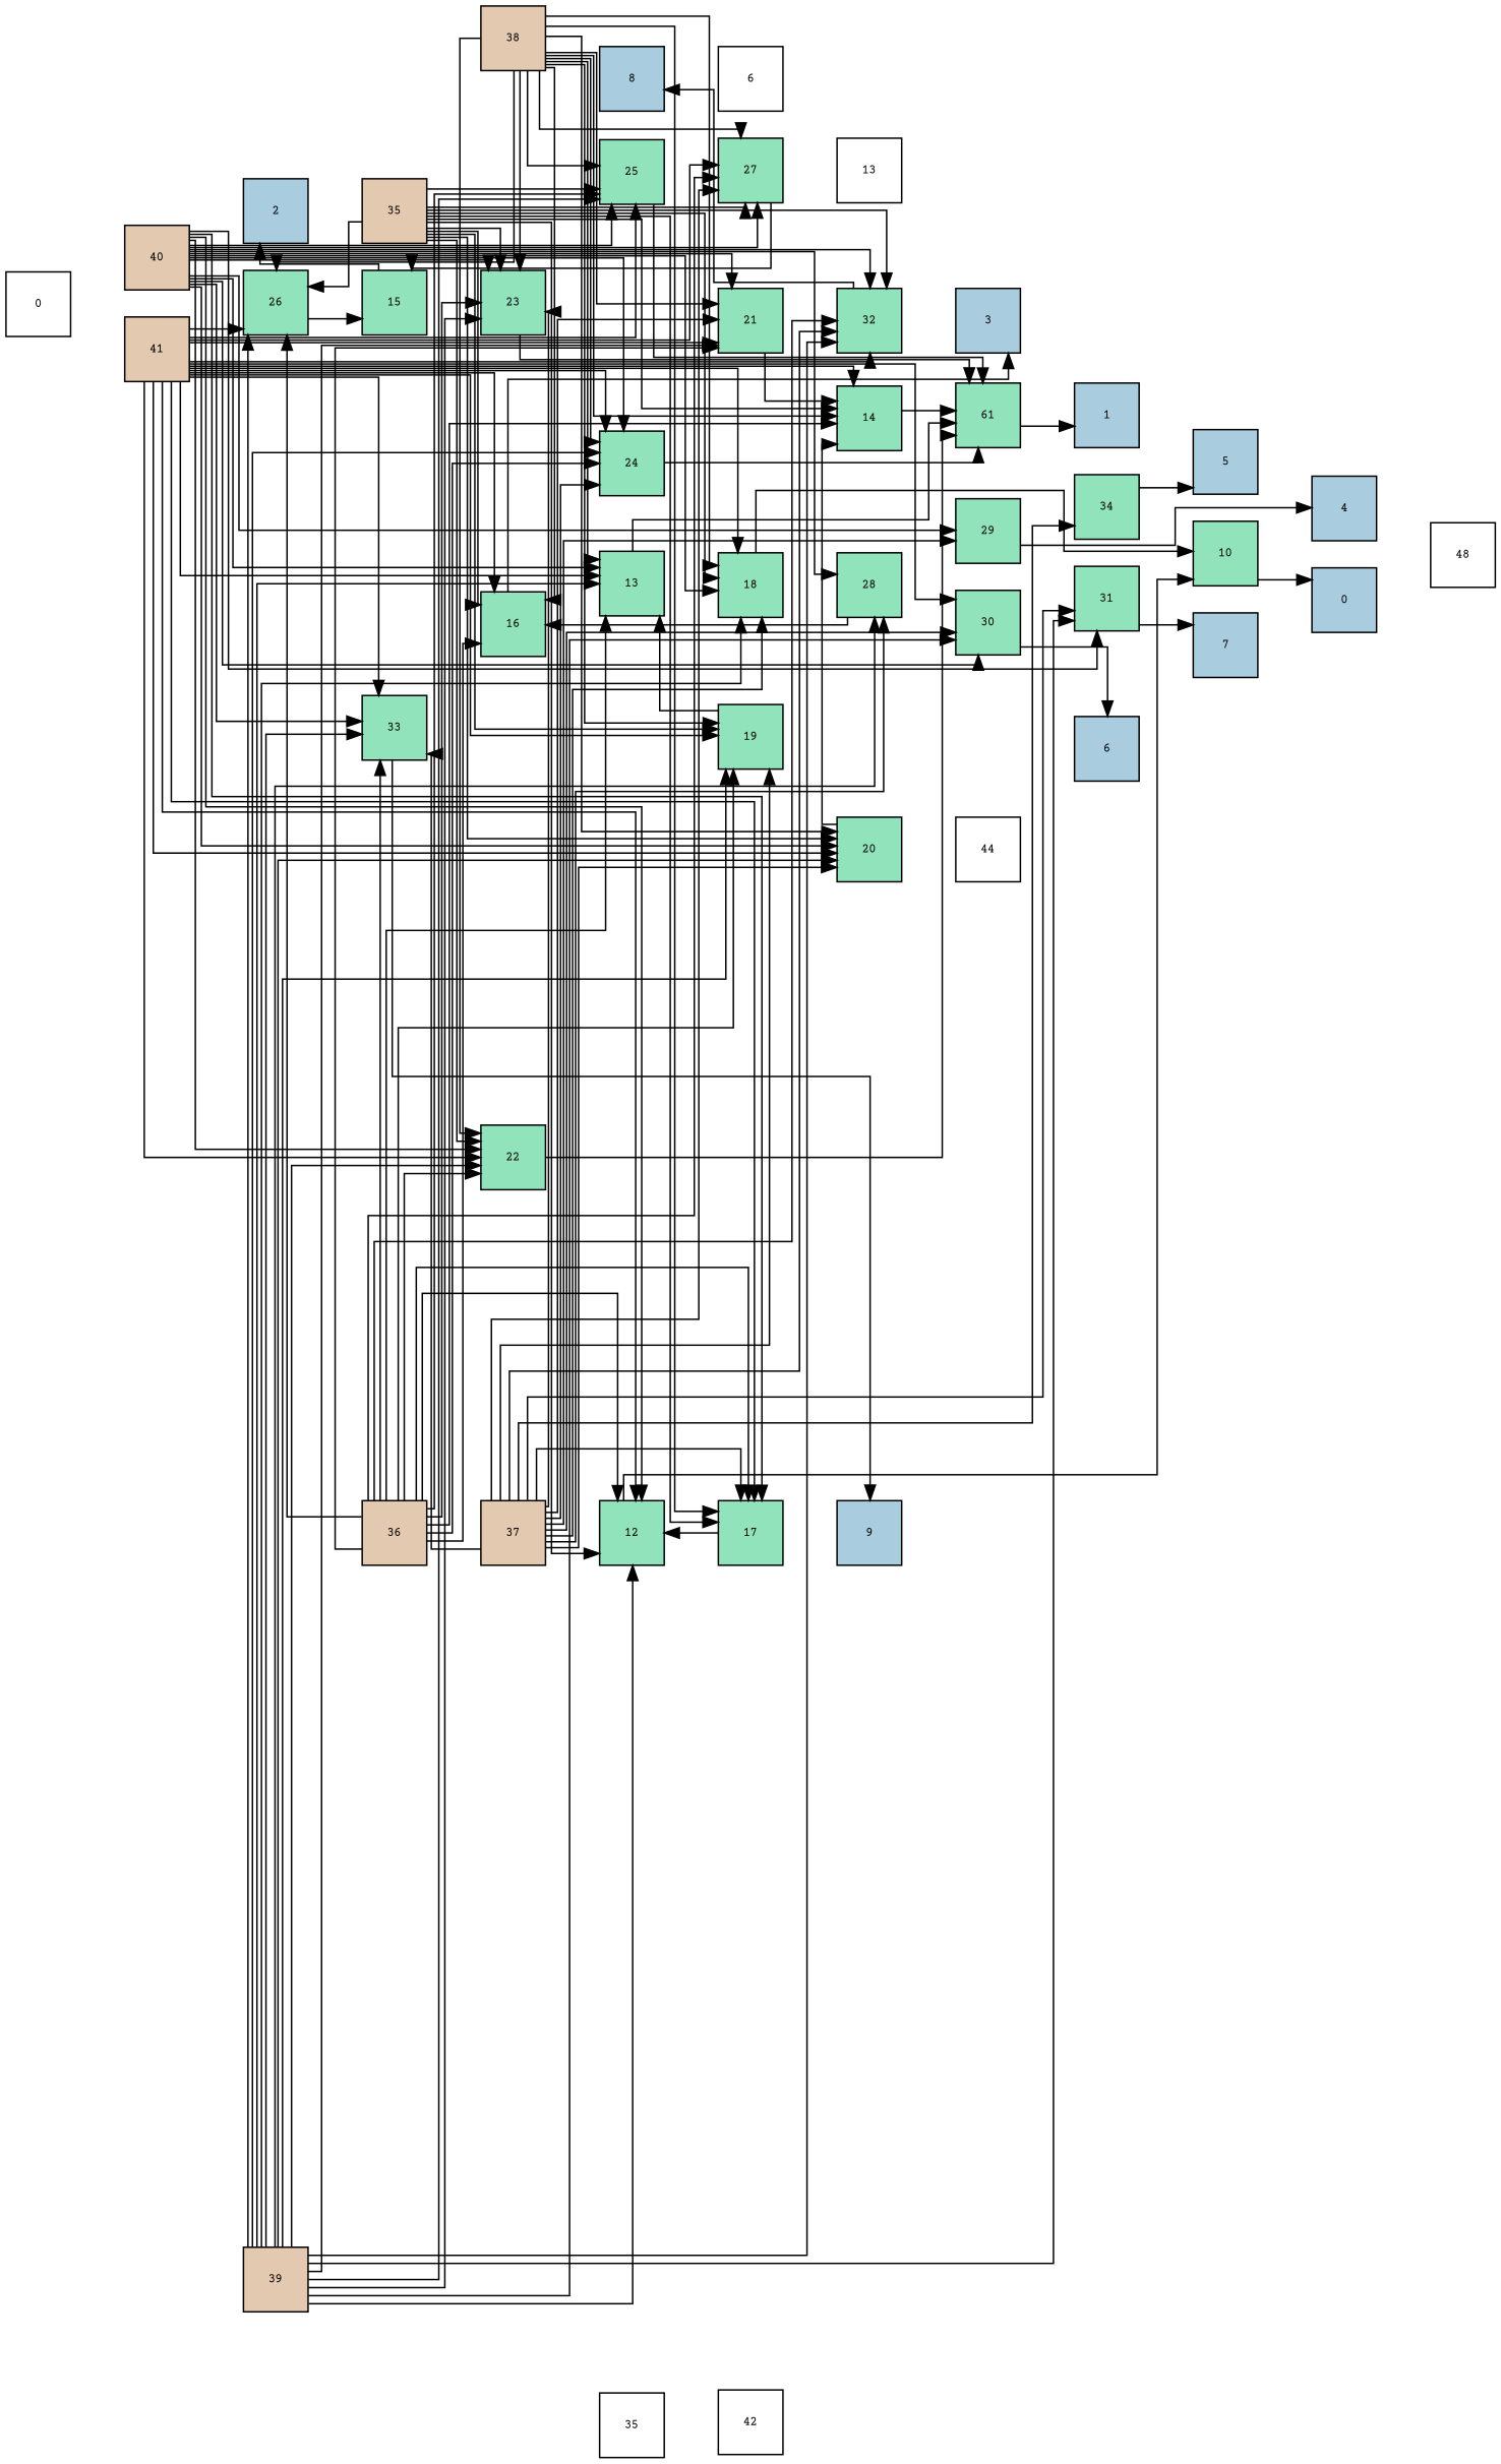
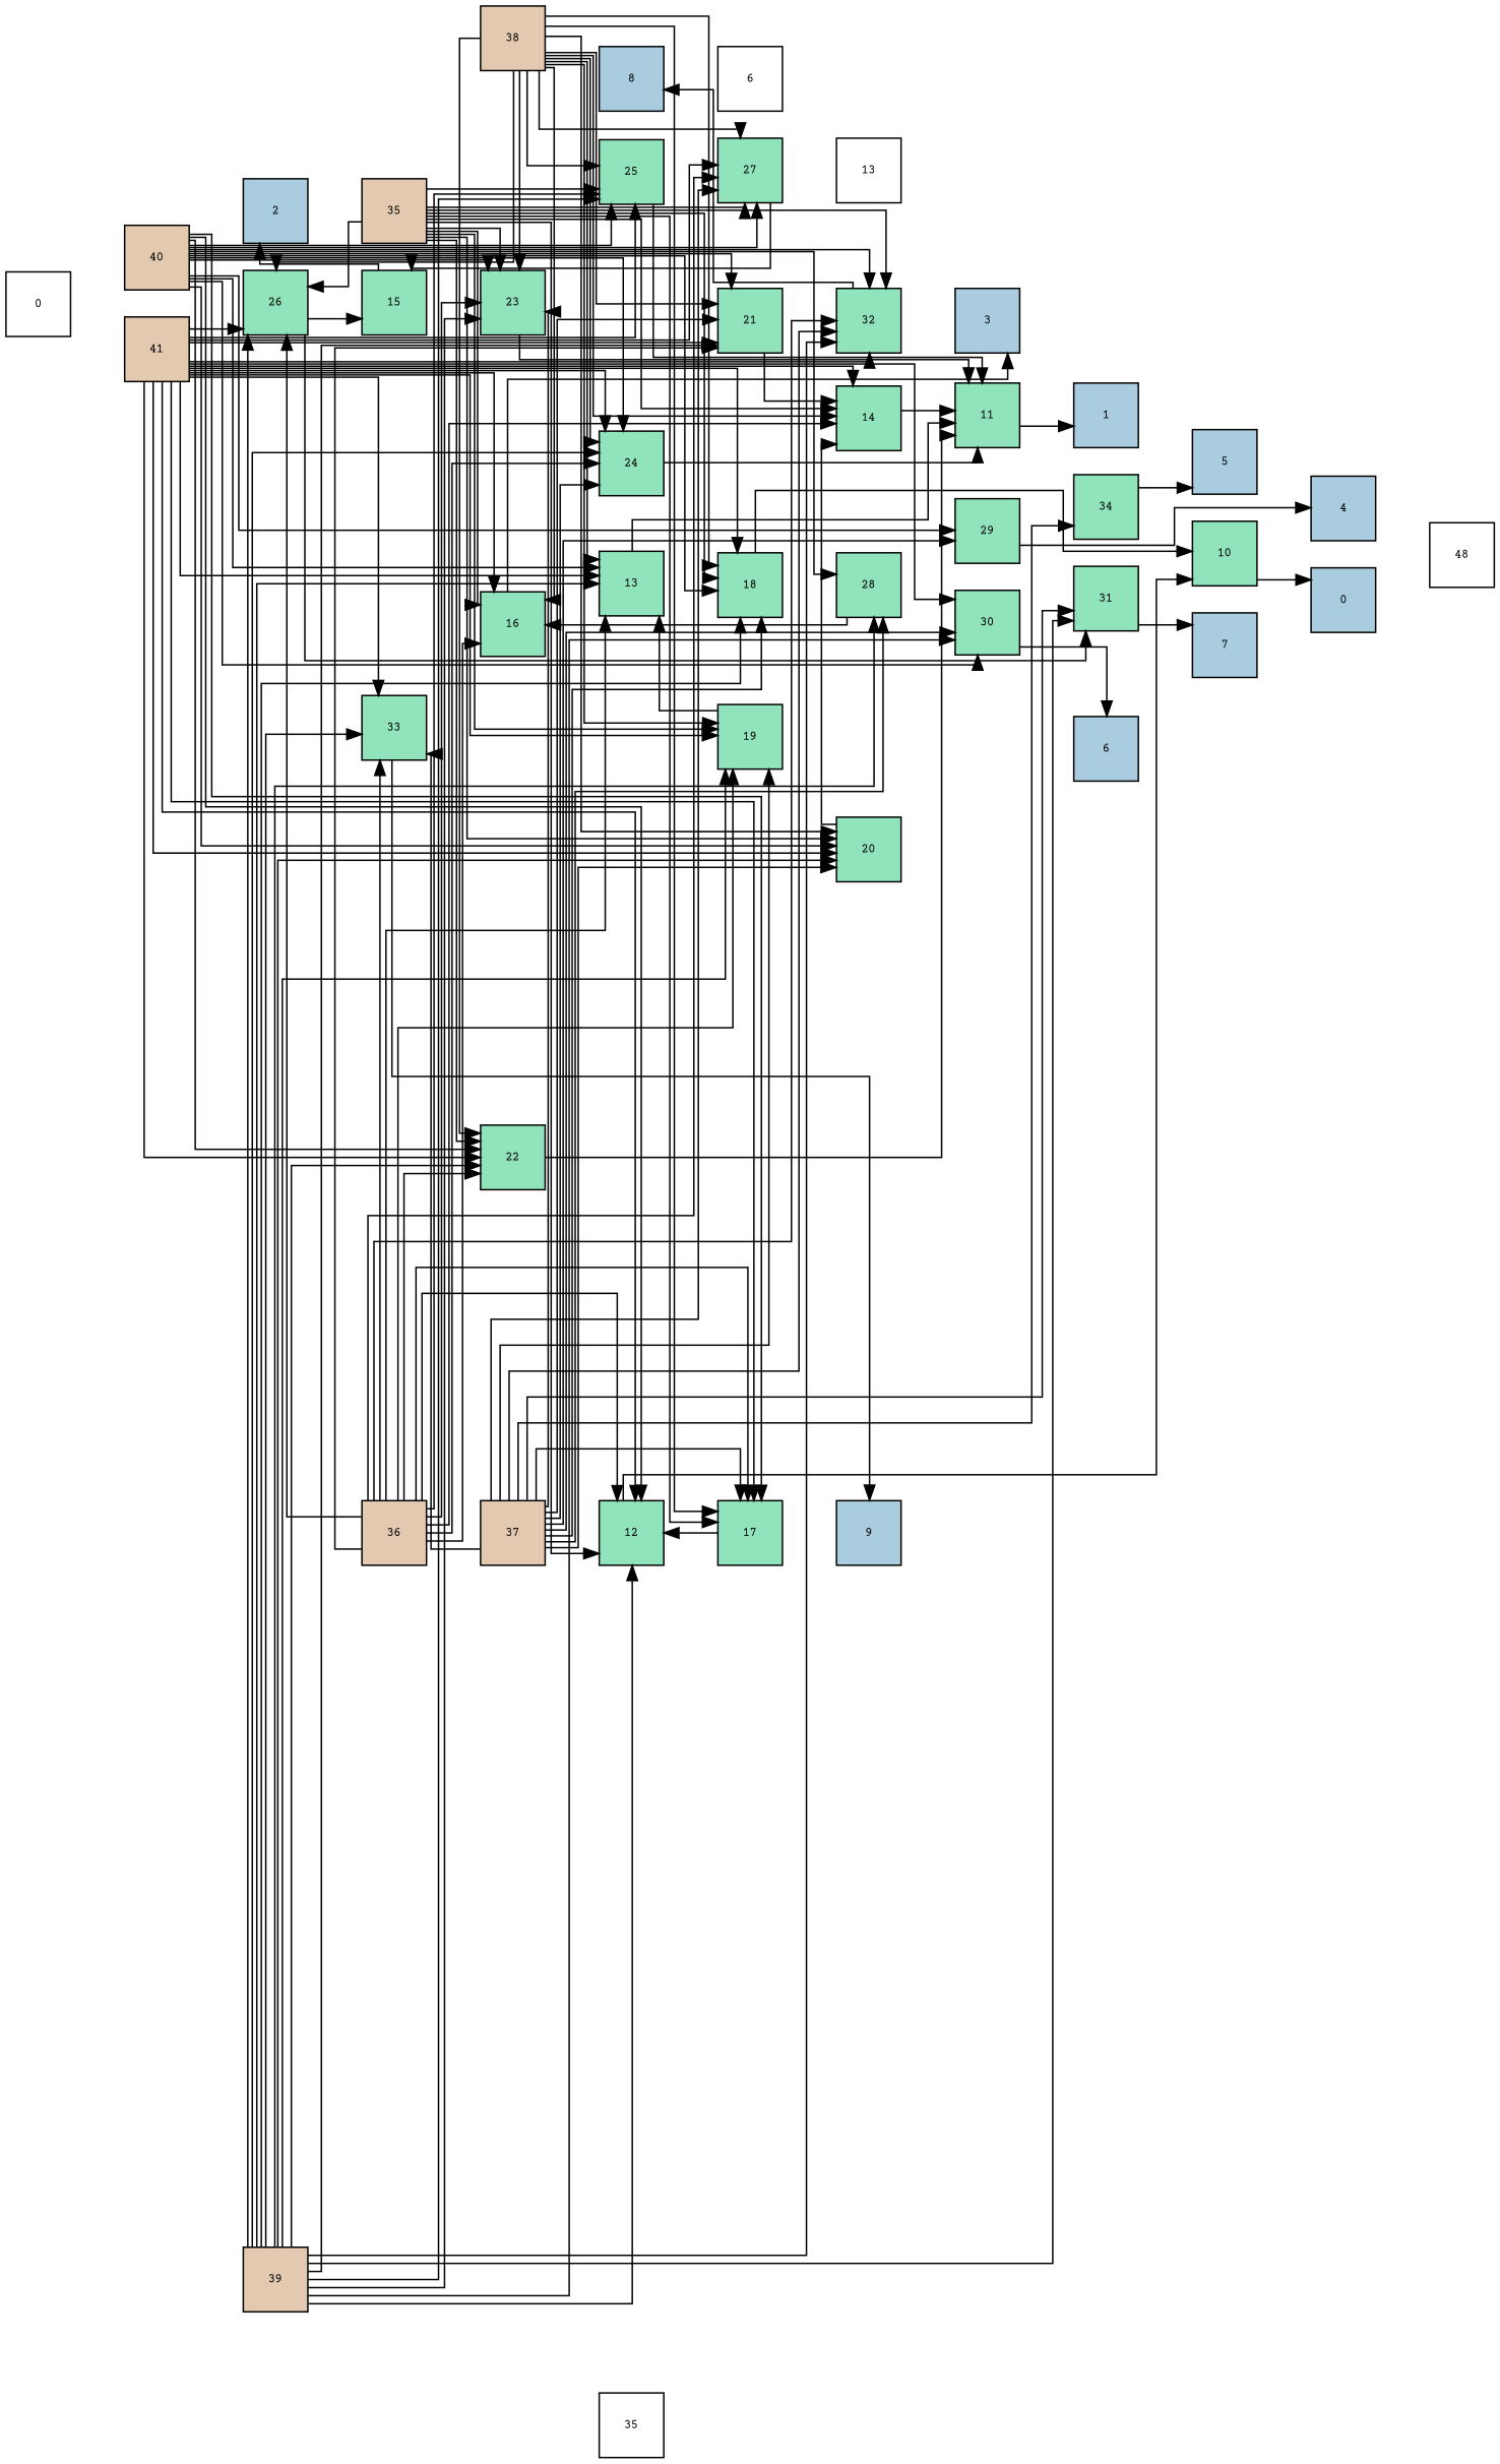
  digraph {
    fontname="Courier Prime"
    rank=same
    rankdir=LR
    splines=ortho
    node [fillcolor="#91e3bb" fixedsize=true fontname="Courier Prime" fontsize=8 shape=square style=filled]
    edge [constraint=false fontname="Courier Prime" style=vis]
    n1 [fillcolor="#ffffff" label=0 width=0.6]
    n2 [fillcolor="#e3c9af" label=40 width=0.6]
    n3 [fillcolor="#e3c9af" label=41 width=0.6]
    n4 [fillcolor="#a9ccde" label=2 width=0.6]
    n5 [label=26 width=0.6]
    n6 [label=23 width=0.6]
    n7 [label=25 width=0.6]
    n8 [label=27 width=0.6]
    n9 [label=33 width=0.6]
    n10 [label=24 width=0.6]
    n11 [label=21 width=0.6]
    n12 [label=32 width=0.6]
    n13 [label=22 width=0.6]
    n14 [label=13 width=0.6]
    n15 [label=18 width=0.6]
    n16 [label=12 width=0.6]
    n17 [label=28 width=0.6]
    n18 [label=29 width=0.6]
    n19 [label=17 width=0.6]
    n20 [label=20 width=0.6]
    n21 [label=30 width=0.6]
    n22 [label=31 width=0.6]
    n23 [label=16 width=0.6]
    n24 [label=14 width=0.6]
    n25 [label=19 width=0.6]
    n26 [fillcolor="#e3c9af" label=39 width=0.6]
    n27 [fillcolor="#e3c9af" label=35 width=0.6]
    n28 [label=15 width=0.6]
-   n29 [label=61 width=0.6]
+   n29 [label=11 width=0.6]
    n30 [fillcolor="#ffffff" label=13 width=0.6]
    n31 [fillcolor="#a9ccde" label=9 width=0.6]
    n32 [fillcolor="#a9ccde" label=8 width=0.6]
    n33 [fillcolor="#a9ccde" label=3 width=0.6]
    n34 [label=10 width=0.6]
    n35 [label=34 width=0.6]
    n36 [fillcolor="#a9ccde" label=4 width=0.6]
-   n37 [fillcolor="#ffffff" label=44 width=0.6]
    n38 [fillcolor="#a9ccde" label=6 width=0.6]
    n39 [fillcolor="#a9ccde" label=7 width=0.6]
    n40 [fillcolor="#e3c9af" label=38 width=0.6]
    n41 [fillcolor="#ffffff" label=6 width=0.6]
    n42 [fillcolor="#e3c9af" label=36 width=0.6]
    n43 [fillcolor="#a9ccde" label=1 width=0.6]
    n44 [fillcolor="#e3c9af" label=37 width=0.6]
    n45 [fillcolor="#a9ccde" label=5 width=0.6]
    n46 [fillcolor="#ffffff" label=35 width=0.6]
    n47 [fillcolor="#a9ccde" label=0 width=0.6]
-   n48 [fillcolor="#ffffff" label=42 width=0.6]
    n49 [fillcolor="#ffffff" label=48 width=0.6]
    n1 -> n2 [constraint=true style=invis]
    n1 -> n3 [constraint=true style=invis]
    n2 -> n4 [constraint=true style=invis]
    n2 -> n5 [constraint=true style=invis]
    n2 -> n6
    n2 -> n7
    n2 -> n8
-   n2 -> n9
    n2 -> n10
    n2 -> n11
    n2 -> n12
    n2 -> n13
    n2 -> n14
    n2 -> n15
    n2 -> n16
    n2 -> n17
    n2 -> n18
    n2 -> n19
    n2 -> n20
    n2 -> n21
-   n2 -> n22
+   n5 -> n22
    n3 -> n5
    n3 -> n5 [constraint=true style=invis]
    n3 -> n7
    n3 -> n8
    n3 -> n9
    n3 -> n10
    n3 -> n11
    n3 -> n12
    n3 -> n13
    n3 -> n14
    n3 -> n15
    n3 -> n16
    n3 -> n19
    n3 -> n20
    n3 -> n21
    n3 -> n23
    n3 -> n24
    n3 -> n25
    n3 -> n26 [constraint=true style=invis]
    n4 -> n27 [constraint=true style=invis]
    n4 -> n28 [constraint=true style=invis]
    n5 -> n9 [constraint=true style=invis]
    n5 -> n28
    n5 -> n28 [constraint=true style=invis]
    n6 -> n7 [constraint=true style=invis]
    n6 -> n10 [constraint=true style=invis]
    n6 -> n29
    n7 -> n8 [constraint=true style=invis]
    n7 -> n11 [constraint=true style=invis]
    n7 -> n29
    n8 -> n12 [constraint=true style=invis]
    n8 -> n28
    n8 -> n30 [constraint=true style=invis]
    n9 -> n13 [constraint=true style=invis]
    n9 -> n23 [constraint=true style=invis]
    n9 -> n31
    n10 -> n11 [constraint=true style=invis]
    n10 -> n15 [constraint=true style=invis]
    n10 -> n29
    n11 -> n12 [constraint=true style=invis]
    n11 -> n24
    n11 -> n24 [constraint=true style=invis]
    n12 -> n29 [constraint=true style=invis]
    n12 -> n32
    n12 -> n33 [constraint=true style=invis]
    n13 -> n14 [constraint=true style=invis]
    n13 -> n16 [constraint=true style=invis]
    n13 -> n29
    n14 -> n15 [constraint=true style=invis]
    n14 -> n25 [constraint=true style=invis]
    n14 -> n29
    n15 -> n17 [constraint=true style=invis]
    n15 -> n24 [constraint=true style=invis]
    n15 -> n34
    n16 -> n19 [constraint=true style=invis]
    n16 -> n25 [constraint=true style=invis]
    n16 -> n34
    n17 -> n18 [constraint=true style=invis]
    n17 -> n21 [constraint=true style=invis]
    n17 -> n23
    n18 -> n22 [constraint=true style=invis]
    n18 -> n35 [constraint=true style=invis]
    n18 -> n36
    n19 -> n16
    n19 -> n20 [constraint=true style=invis]
    n19 -> n31 [constraint=true style=invis]
    n20 -> n21 [constraint=true style=invis]
    n20 -> n24
-   n20 -> n37 [constraint=true style=invis]
    n21 -> n22 [constraint=true style=invis]
    n21 -> n38
    n21 -> n38 [constraint=true style=invis]
    n22 -> n34 [constraint=true style=invis]
    n22 -> n39
    n22 -> n39 [constraint=true style=invis]
    n23 -> n10 [constraint=true style=invis]
    n23 -> n14 [constraint=true style=invis]
    n23 -> n33
    n24 -> n18 [constraint=true style=invis]
    n24 -> n29
    n24 -> n29 [constraint=true style=invis]
    n25 -> n14
    n25 -> n17 [constraint=true style=invis]
    n25 -> n20 [constraint=true style=invis]
    n26 -> n5
    n26 -> n6
    n26 -> n7
    n26 -> n9
    n26 -> n9 [constraint=true style=invis]
    n26 -> n10
    n26 -> n11
    n26 -> n12
    n26 -> n13
    n26 -> n14
    n26 -> n15
    n26 -> n16
    n26 -> n17
    n26 -> n20
    n26 -> n21
    n26 -> n22
    n26 -> n25
    n26 -> n42 [constraint=true style=invis]
    n27 -> n5
    n27 -> n6
    n27 -> n6 [constraint=true style=invis]
    n27 -> n7
    n27 -> n8
    n27 -> n12
    n27 -> n13
    n27 -> n15
    n27 -> n16
    n27 -> n19
    n27 -> n20
    n27 -> n23
    n27 -> n24
    n27 -> n25
    n27 -> n40 [constraint=true style=invis]
    n28 -> n4
    n28 -> n6 [constraint=true style=invis]
    n28 -> n23 [constraint=true style=invis]
    n29 -> n35 [constraint=true style=invis]
    n29 -> n43
    n29 -> n43 [constraint=true style=invis]
    n30 -> n33 [constraint=true style=invis]
-   n31 -> n37 [constraint=true style=invis]
    n32 -> n8 [constraint=true style=invis]
    n32 -> n41 [constraint=true style=invis]
    n33 -> n43 [constraint=true style=invis]
    n34 -> n36 [constraint=true style=invis]
    n34 -> n47
    n34 -> n47 [constraint=true style=invis]
    n35 -> n34 [constraint=true style=invis]
    n35 -> n45
    n35 -> n45 [constraint=true style=invis]
    n36 -> n49 [constraint=true style=invis]
-   n37 -> n38 [constraint=true style=invis]
    n38 -> n39 [constraint=true style=invis]
    n39 -> n47 [constraint=true style=invis]
    n40 -> n5
    n40 -> n6
    n40 -> n7
    n40 -> n7 [constraint=true style=invis]
    n40 -> n8
    n40 -> n10
    n40 -> n11
    n40 -> n13
    n40 -> n14
    n40 -> n15
    n40 -> n19
    n40 -> n20
    n40 -> n23
    n40 -> n24
    n40 -> n25
    n40 -> n32 [constraint=true style=invis]
    n41 -> n30 [constraint=true style=invis]
    n42 -> n5
    n42 -> n6
    n42 -> n7
    n42 -> n8
    n42 -> n9
    n42 -> n10
    n42 -> n11
    n42 -> n12
    n42 -> n13
    n42 -> n13 [constraint=true style=invis]
    n42 -> n14
    n42 -> n16
    n42 -> n19
    n42 -> n23
    n42 -> n24
    n42 -> n25
    n42 -> n44 [constraint=true style=invis]
    n43 -> n45 [constraint=true style=invis]
    n44 -> n6
    n44 -> n8
    n44 -> n9
    n44 -> n10
    n44 -> n11
    n44 -> n12
    n44 -> n15
    n44 -> n16 [constraint=true style=invis]
    n44 -> n17
    n44 -> n18
    n44 -> n19
    n44 -> n20
    n44 -> n21
    n44 -> n22
    n44 -> n25
    n44 -> n35
    n44 -> n46 [constraint=true style=invis]
    n45 -> n36 [constraint=true style=invis]
    n46 -> n19 [constraint=true style=invis]
-   n46 -> n48 [constraint=true style=invis]
    n47 -> n49 [constraint=true style=invis]
-   n48 -> n31 [constraint=true style=invis]
  }
